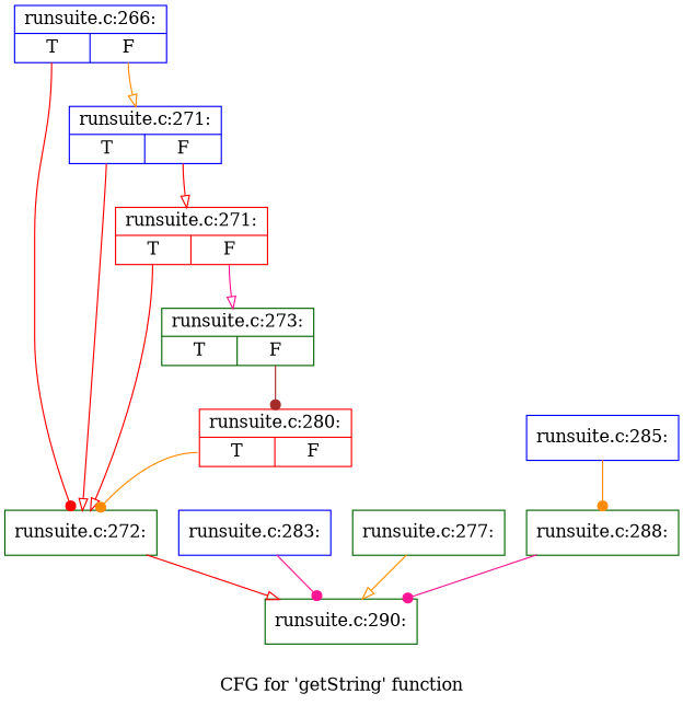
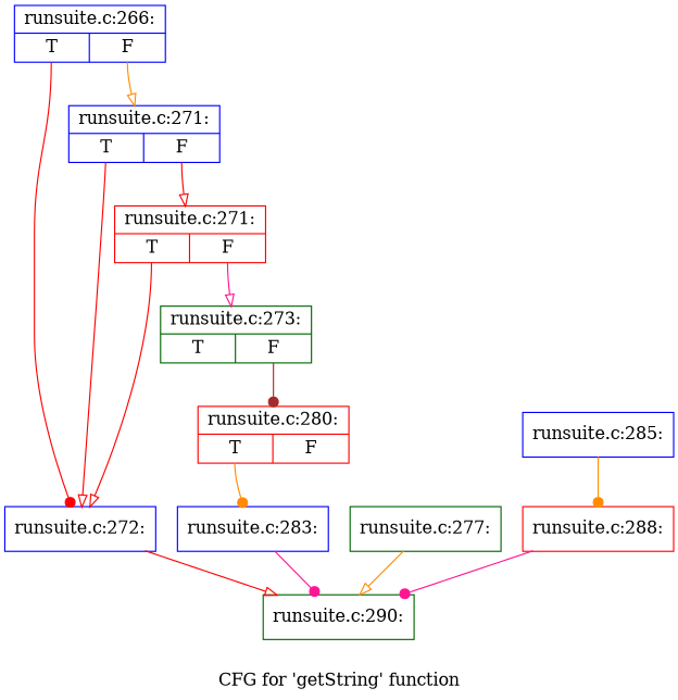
  digraph {
    label="CFG for 'getString' function"
    node [color=blue shape=record]
    edge [arrowhead=onormal color=red tailport=s0]
    n1 [label="{runsuite.c:266:|{<s0>T|<s1>F}}"]
-   n2 [color=darkgreen label="{runsuite.c:272:}"]
+   n2 [label="{runsuite.c:272:}"]
    n3 [label="{runsuite.c:271:|{<s0>T|<s1>F}}"]
    n4 [color=darkgreen label="{runsuite.c:290:}"]
    n5 [color=red label="{runsuite.c:271:|{<s0>T|<s1>F}}"]
    n6 [color=darkgreen label="{runsuite.c:273:|{<s0>T|<s1>F}}"]
    n7 [color=red label="{runsuite.c:280:|{<s0>T|<s1>F}}"]
    n8 [color=darkgreen label="{runsuite.c:277:}"]
    n9 [label="{runsuite.c:283:}"]
    n10 [label="{runsuite.c:285:}"]
-   n11 [color=darkgreen label="{runsuite.c:288:}"]
+   n11 [color=red label="{runsuite.c:288:}"]
    n1 -> n2 [arrowhead=dot]
    n1 -> n3 [color=darkorange tailport=s1]
    n2 -> n4
    n3 -> n2
    n3 -> n5 [tailport=s1]
    n5 -> n2
    n5 -> n6 [color=deeppink tailport=s1]
    n6 -> n7 [arrowhead=dot color=brown tailport=s1]
-   n7 -> n2 [arrowhead=dot color=darkorange]
+   n7 -> n9 [arrowhead=dot color=darkorange]
    n8 -> n4 [color=darkorange]
    n9 -> n4 [arrowhead=dot color=deeppink]
    n10 -> n11 [arrowhead=dot color=darkorange]
    n11 -> n4 [arrowhead=dot color=deeppink]
  }
